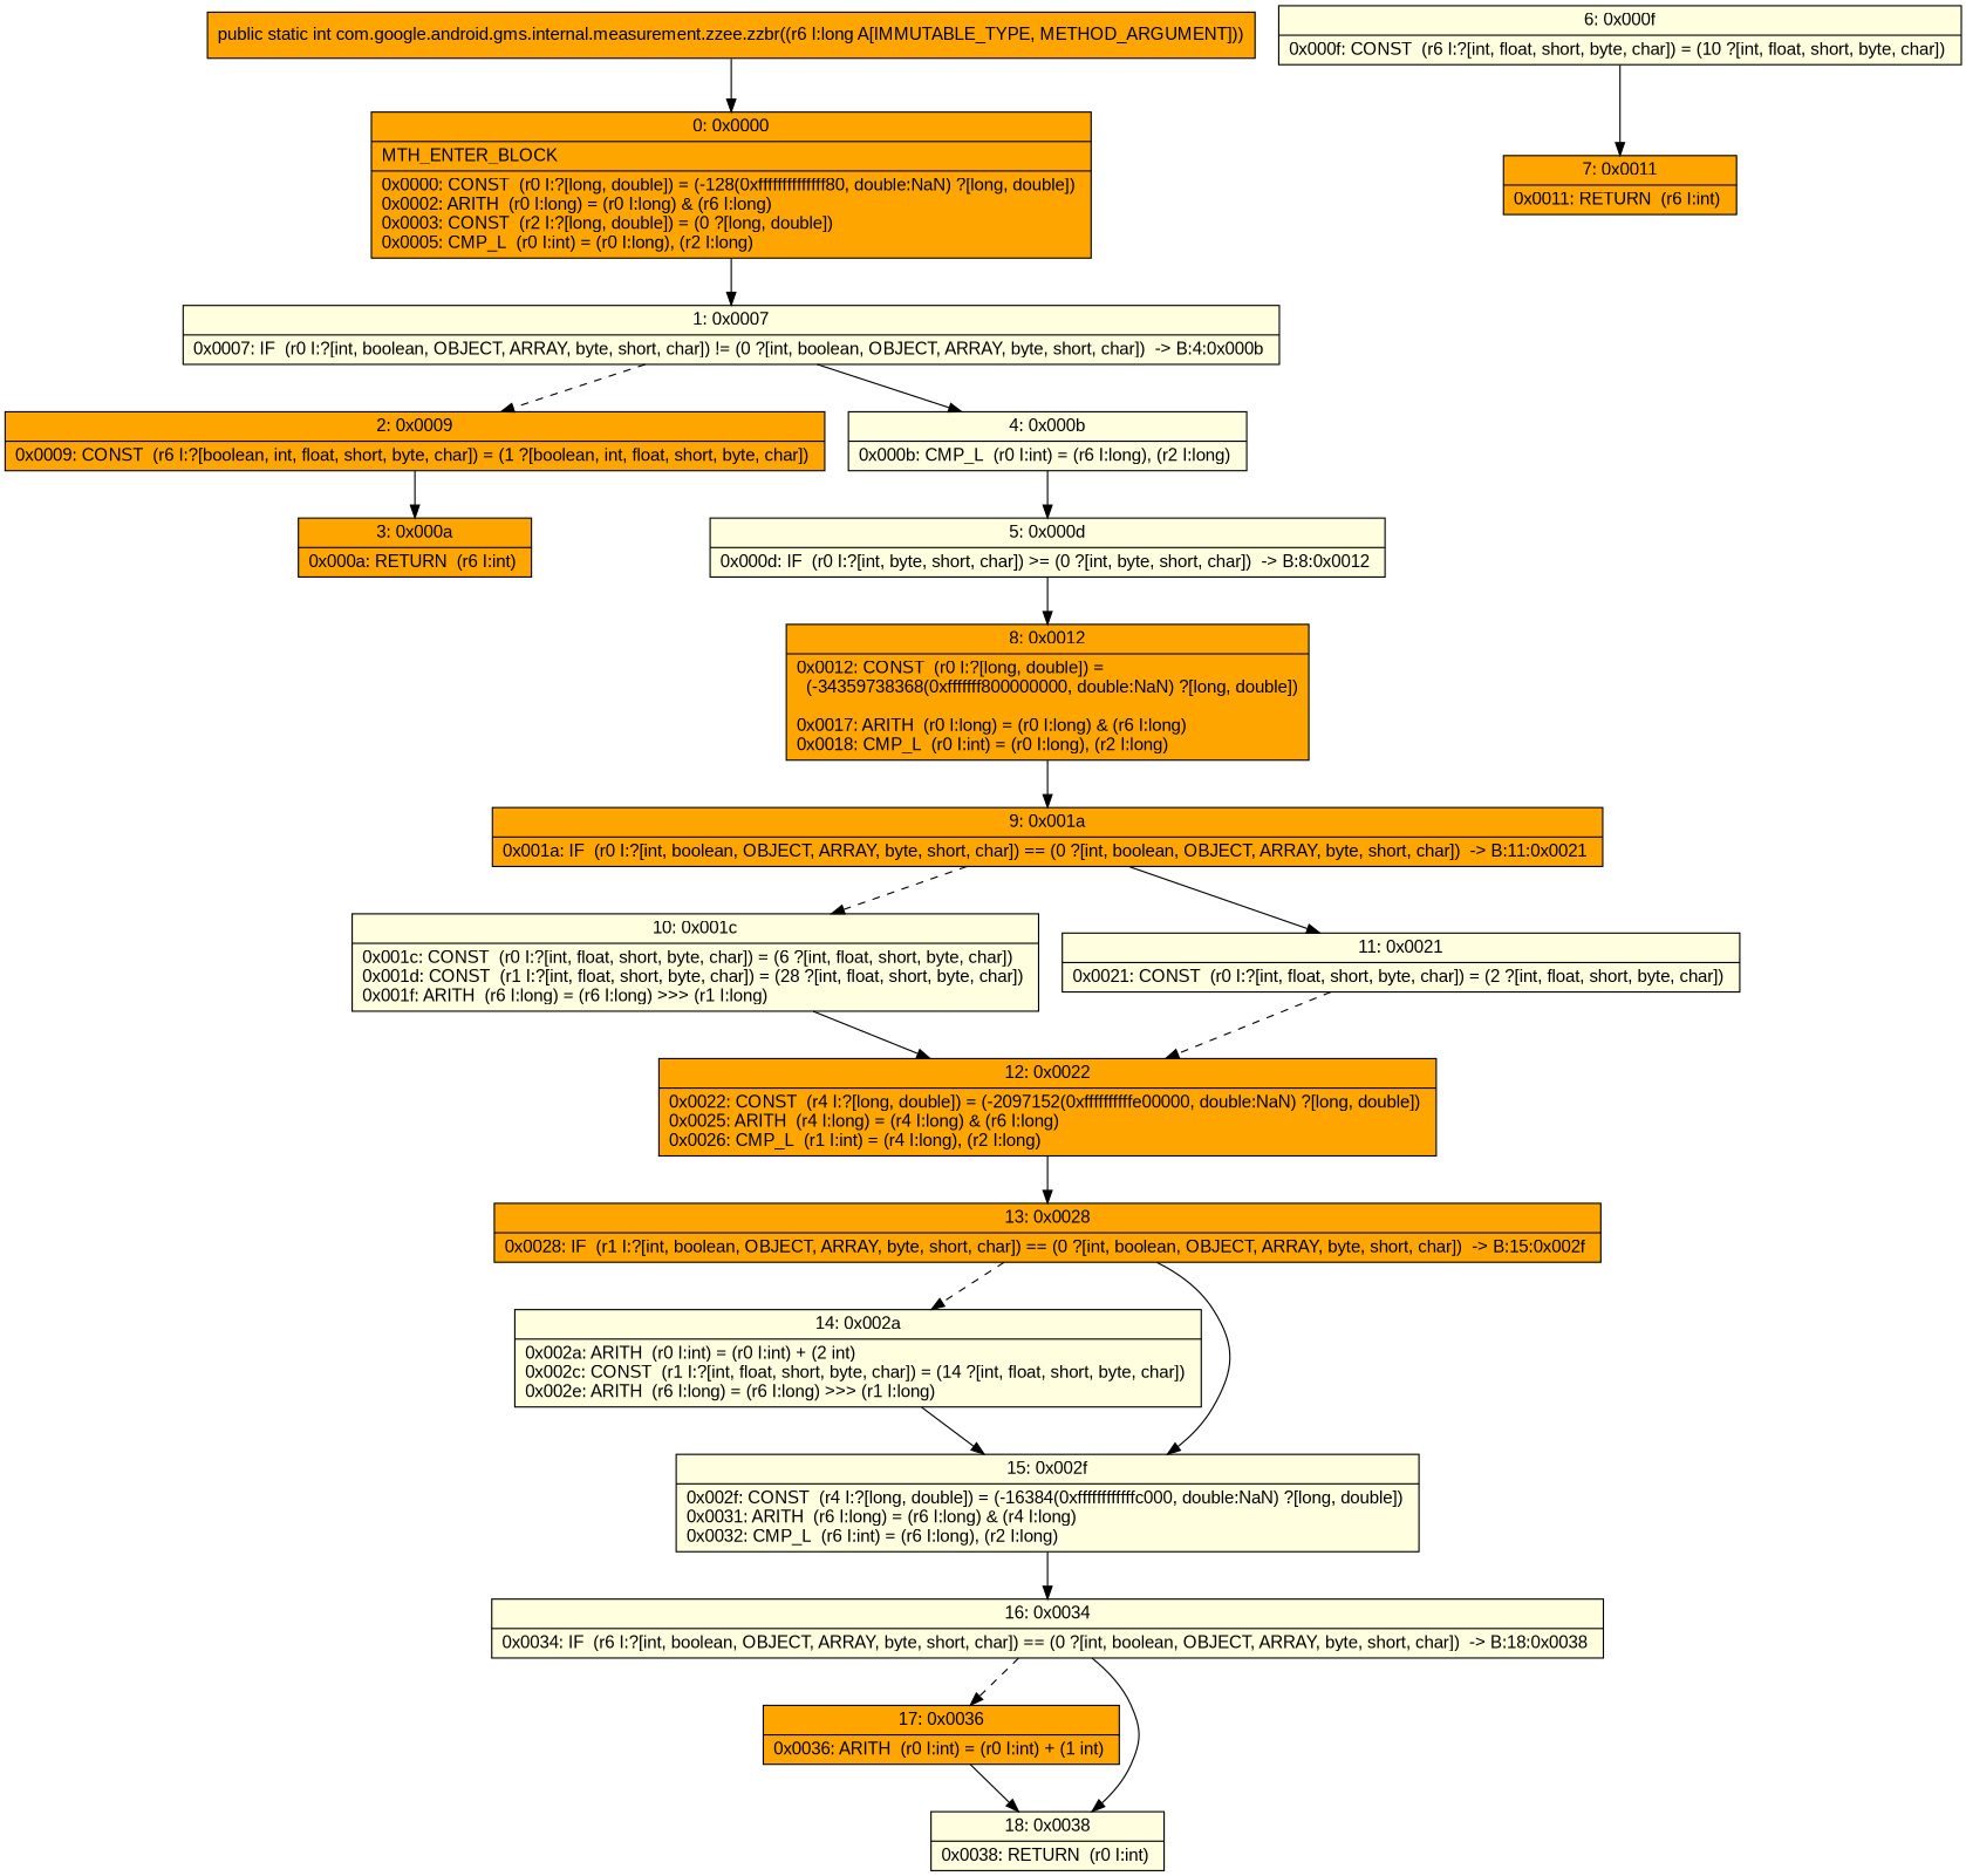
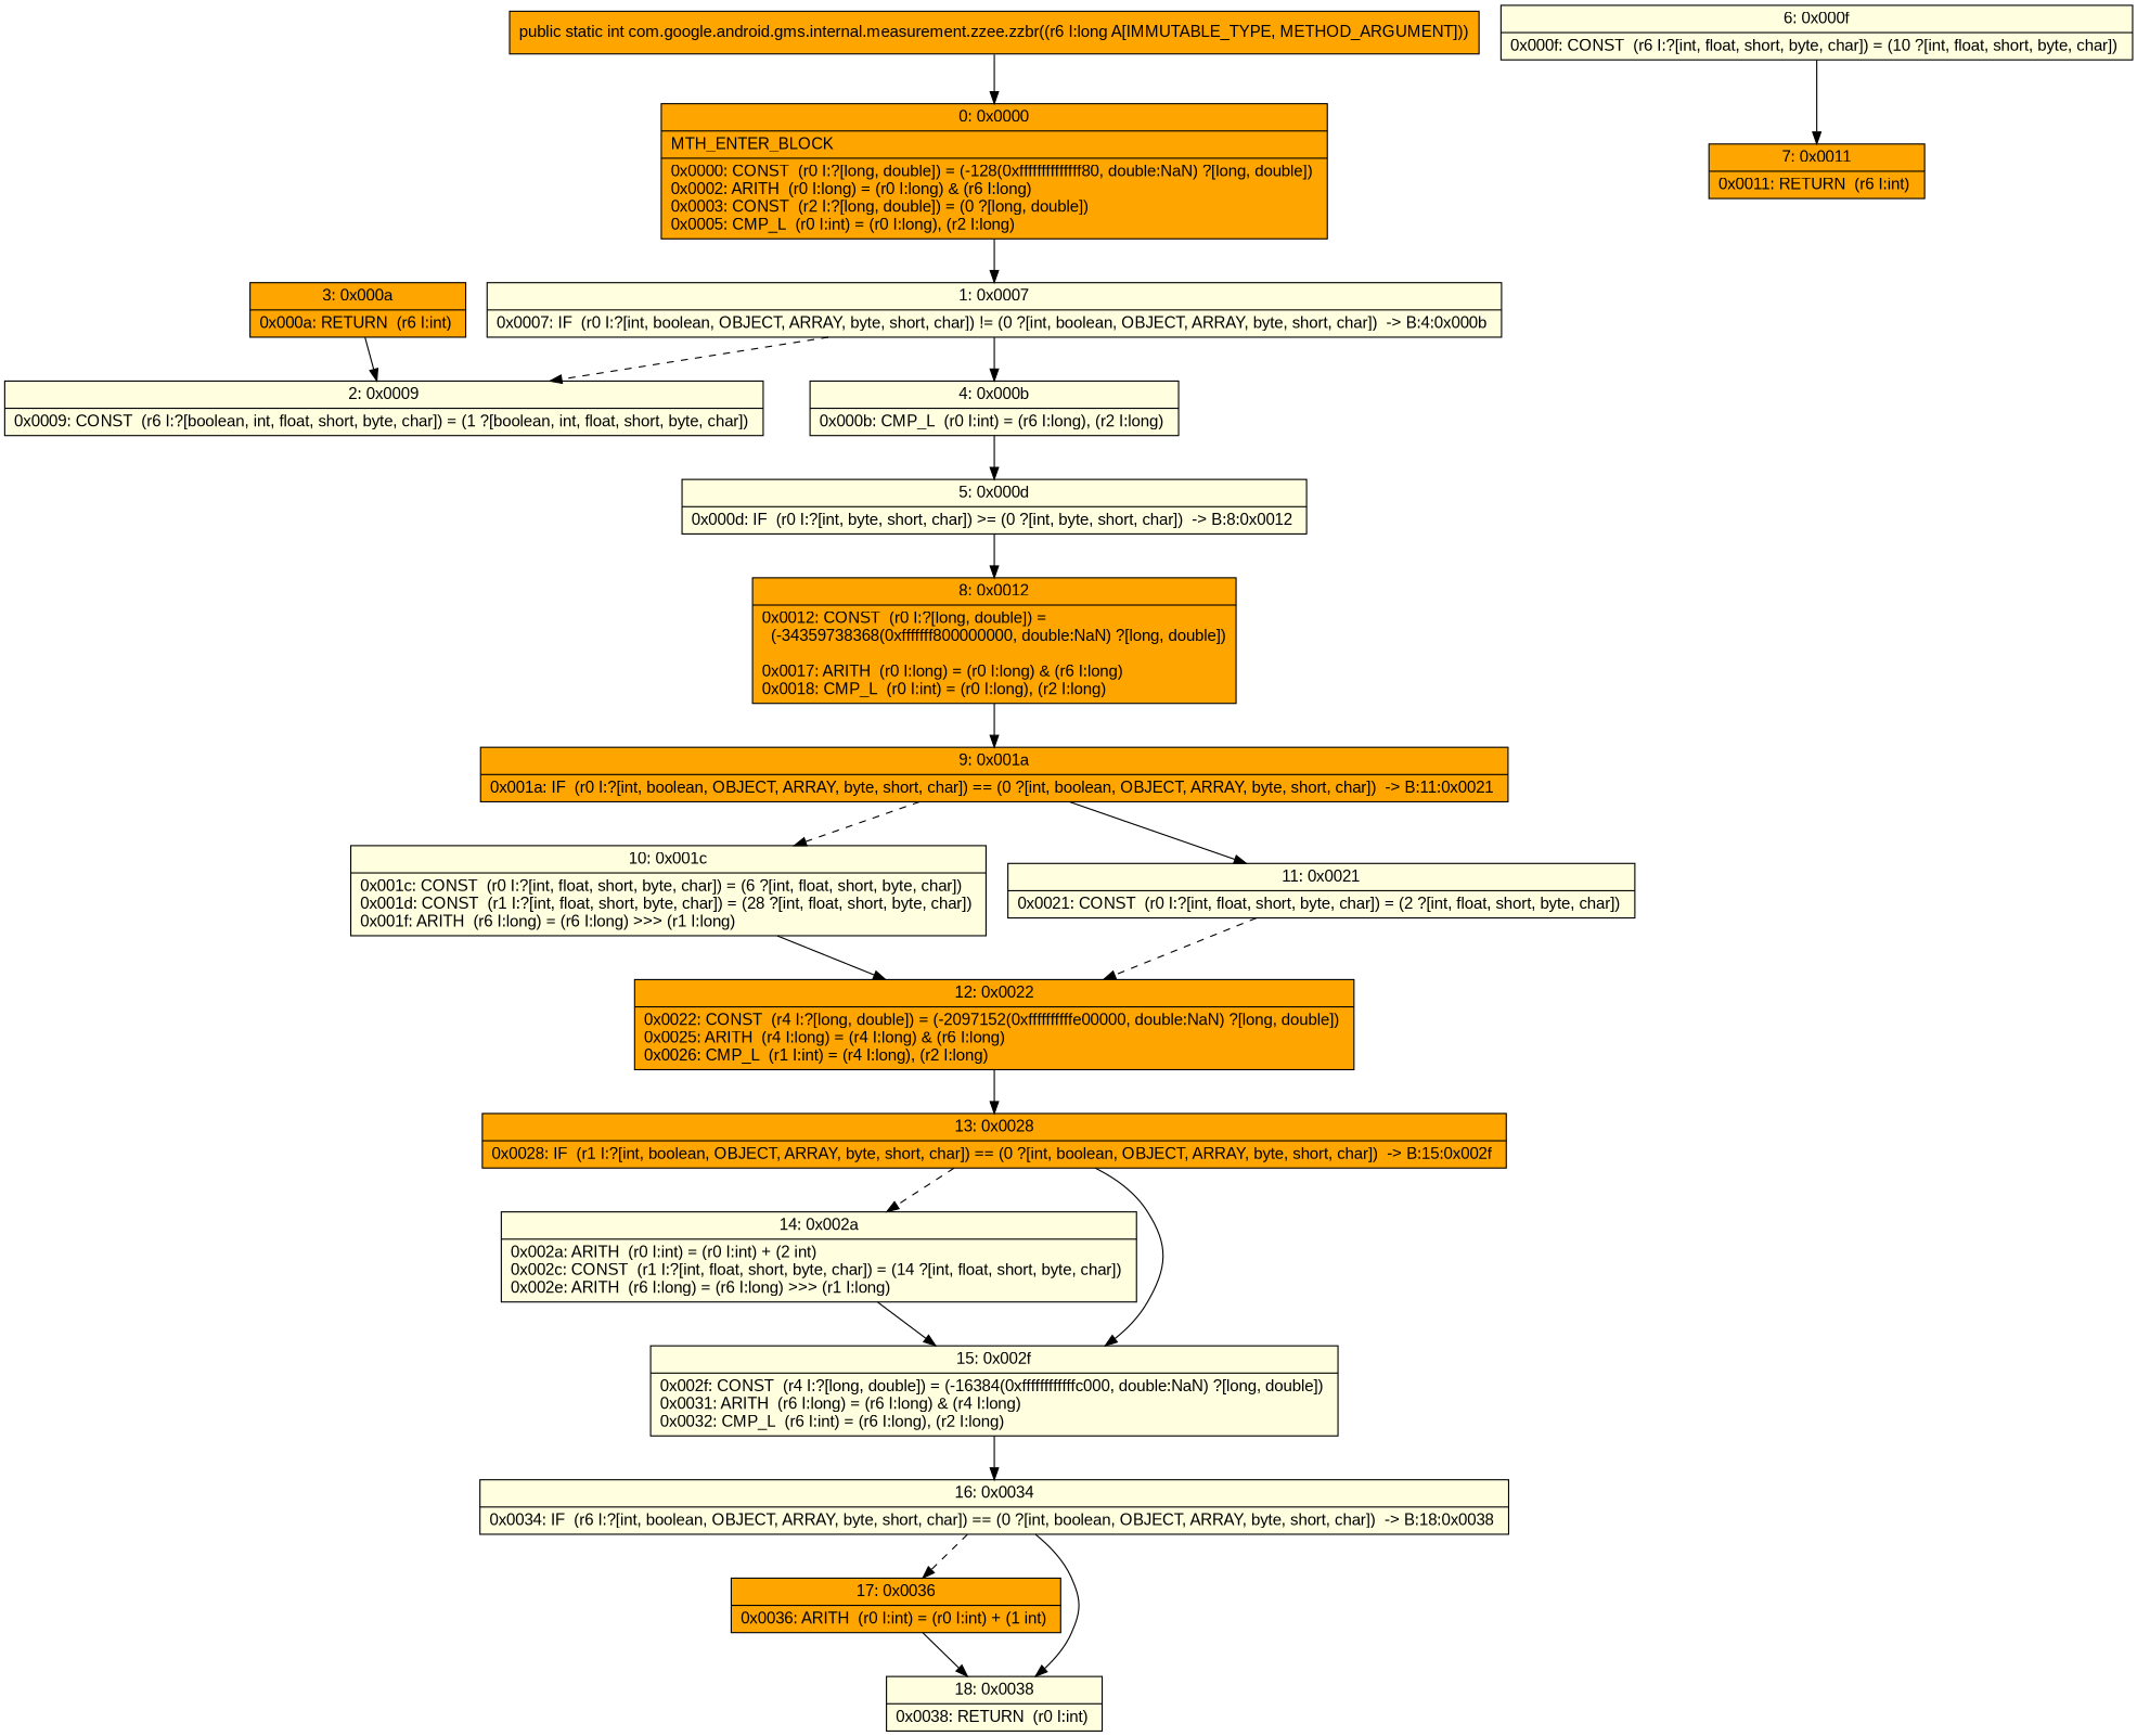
  digraph {
    fontname="Liberation Sans"
    node [fillcolor=lightyellow fontname="Liberation Sans" shape=record style=filled]
    edge [fontname="Liberation Sans"]
    n1 [fillcolor=orange label="{0\:\ 0x0000|MTH_ENTER_BLOCK\l|0x0000: CONST  (r0 I:?[long, double]) = (\-128(0xffffffffffffff80, double:NaN) ?[long, double]) \l0x0002: ARITH  (r0 I:long) = (r0 I:long) & (r6 I:long) \l0x0003: CONST  (r2 I:?[long, double]) = (0 ?[long, double]) \l0x0005: CMP_L  (r0 I:int) = (r0 I:long), (r2 I:long) \l}"]
    n2 [label="{1\:\ 0x0007|0x0007: IF  (r0 I:?[int, boolean, OBJECT, ARRAY, byte, short, char]) != (0 ?[int, boolean, OBJECT, ARRAY, byte, short, char])  \-\> B:4:0x000b \l}"]
-   n3 [fillcolor=orange label="{2\:\ 0x0009|0x0009: CONST  (r6 I:?[boolean, int, float, short, byte, char]) = (1 ?[boolean, int, float, short, byte, char]) \l}"]
+   n3 [label="{2\:\ 0x0009|0x0009: CONST  (r6 I:?[boolean, int, float, short, byte, char]) = (1 ?[boolean, int, float, short, byte, char]) \l}"]
    n4 [label="{4\:\ 0x000b|0x000b: CMP_L  (r0 I:int) = (r6 I:long), (r2 I:long) \l}"]
    n5 [fillcolor=orange label="{3\:\ 0x000a|0x000a: RETURN  (r6 I:int) \l}"]
    n6 [label="{5\:\ 0x000d|0x000d: IF  (r0 I:?[int, byte, short, char]) \>= (0 ?[int, byte, short, char])  \-\> B:8:0x0012 \l}"]
    n7 [fillcolor=orange label="{8\:\ 0x0012|0x0012: CONST  (r0 I:?[long, double]) = \l  (\-34359738368(0xfffffff800000000, double:NaN) ?[long, double])\l \l0x0017: ARITH  (r0 I:long) = (r0 I:long) & (r6 I:long) \l0x0018: CMP_L  (r0 I:int) = (r0 I:long), (r2 I:long) \l}"]
    n8 [label="{6\:\ 0x000f|0x000f: CONST  (r6 I:?[int, float, short, byte, char]) = (10 ?[int, float, short, byte, char]) \l}"]
    n9 [fillcolor=orange label="{7\:\ 0x0011|0x0011: RETURN  (r6 I:int) \l}"]
    n10 [fillcolor=orange label="{9\:\ 0x001a|0x001a: IF  (r0 I:?[int, boolean, OBJECT, ARRAY, byte, short, char]) == (0 ?[int, boolean, OBJECT, ARRAY, byte, short, char])  \-\> B:11:0x0021 \l}"]
    n11 [label="{10\:\ 0x001c|0x001c: CONST  (r0 I:?[int, float, short, byte, char]) = (6 ?[int, float, short, byte, char]) \l0x001d: CONST  (r1 I:?[int, float, short, byte, char]) = (28 ?[int, float, short, byte, char]) \l0x001f: ARITH  (r6 I:long) = (r6 I:long) \>\>\> (r1 I:long) \l}"]
    n12 [label="{11\:\ 0x0021|0x0021: CONST  (r0 I:?[int, float, short, byte, char]) = (2 ?[int, float, short, byte, char]) \l}"]
    n13 [fillcolor=orange label="{12\:\ 0x0022|0x0022: CONST  (r4 I:?[long, double]) = (\-2097152(0xffffffffffe00000, double:NaN) ?[long, double]) \l0x0025: ARITH  (r4 I:long) = (r4 I:long) & (r6 I:long) \l0x0026: CMP_L  (r1 I:int) = (r4 I:long), (r2 I:long) \l}"]
    n14 [fillcolor=orange label="{13\:\ 0x0028|0x0028: IF  (r1 I:?[int, boolean, OBJECT, ARRAY, byte, short, char]) == (0 ?[int, boolean, OBJECT, ARRAY, byte, short, char])  \-\> B:15:0x002f \l}"]
    n15 [label="{14\:\ 0x002a|0x002a: ARITH  (r0 I:int) = (r0 I:int) + (2 int) \l0x002c: CONST  (r1 I:?[int, float, short, byte, char]) = (14 ?[int, float, short, byte, char]) \l0x002e: ARITH  (r6 I:long) = (r6 I:long) \>\>\> (r1 I:long) \l}"]
    n16 [label="{15\:\ 0x002f|0x002f: CONST  (r4 I:?[long, double]) = (\-16384(0xffffffffffffc000, double:NaN) ?[long, double]) \l0x0031: ARITH  (r6 I:long) = (r6 I:long) & (r4 I:long) \l0x0032: CMP_L  (r6 I:int) = (r6 I:long), (r2 I:long) \l}"]
    n17 [label="{16\:\ 0x0034|0x0034: IF  (r6 I:?[int, boolean, OBJECT, ARRAY, byte, short, char]) == (0 ?[int, boolean, OBJECT, ARRAY, byte, short, char])  \-\> B:18:0x0038 \l}"]
    n18 [fillcolor=orange label="{17\:\ 0x0036|0x0036: ARITH  (r0 I:int) = (r0 I:int) + (1 int) \l}"]
    n19 [label="{18\:\ 0x0038|0x0038: RETURN  (r0 I:int) \l}"]
    n20 [fillcolor=orange label="{public static int com.google.android.gms.internal.measurement.zzee.zzbr((r6 I:long A[IMMUTABLE_TYPE, METHOD_ARGUMENT])) }"]
    n1 -> n2
    n2 -> n3 [style=dashed]
    n2 -> n4
-   n3 -> n5
+   n5 -> n3
    n4 -> n6
    n6 -> n7
    n7 -> n10
    n8 -> n9
    n10 -> n11 [style=dashed]
    n10 -> n12
    n11 -> n13
    n12 -> n13 [style=dashed]
    n13 -> n14
    n14 -> n15 [style=dashed]
    n14 -> n16
    n15 -> n16
    n16 -> n17
    n17 -> n18 [style=dashed]
    n17 -> n19
    n18 -> n19
    n20 -> n1
  }
